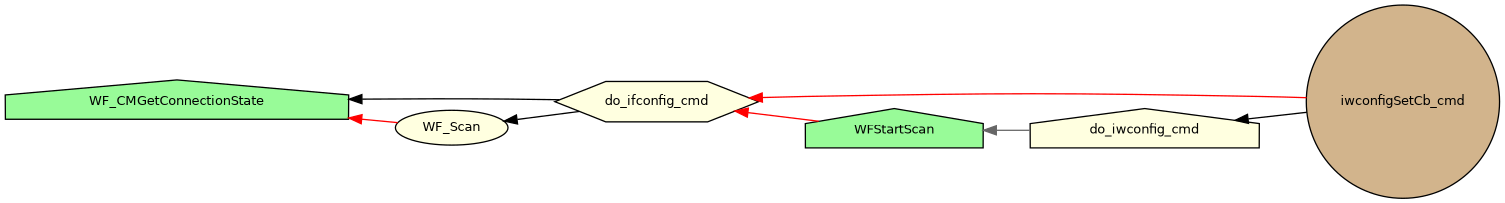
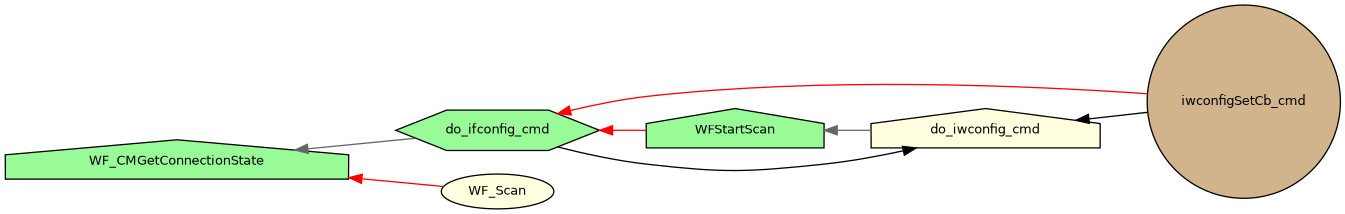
  digraph {
    rankdir=LR
    node [color=black fillcolor=lightyellow fontname=Helvetica fontsize=10 shape=house style=filled]
    edge [color=red dir=back fontname=Helvetica fontsize=10 labelfontname=Helvetica labelfontsize=10 style=solid]
    n1 [fillcolor=palegreen fontcolor=black height=0.2 label=WF_CMGetConnectionState width=0.4]
-   n2 [height=0.2 label=do_ifconfig_cmd shape=hexagon width=0.4]
+   n2 [fillcolor=palegreen height=0.2 label=do_ifconfig_cmd shape=hexagon width=0.4]
    n3 [height=0.2 label=WF_Scan shape=ellipse width=0.4]
    n4 [fillcolor=tan height=0.2 label=iwconfigSetCb_cmd shape=circle width=0.4]
    n5 [fillcolor=palegreen height=0.2 label=WFStartScan width=0.4]
    n6 [height=0.2 label=do_iwconfig_cmd width=0.4]
-   n1 -> n2 [color=black]
+   n1 -> n2 [color=gray40]
    n1 -> n3
    n2 -> n4
    n2 -> n5
-   n3 -> n2 [color=black]
+   n6 -> n2 [color=black]
    n5 -> n6 [color=gray40]
    n6 -> n4 [color=black]
  }
